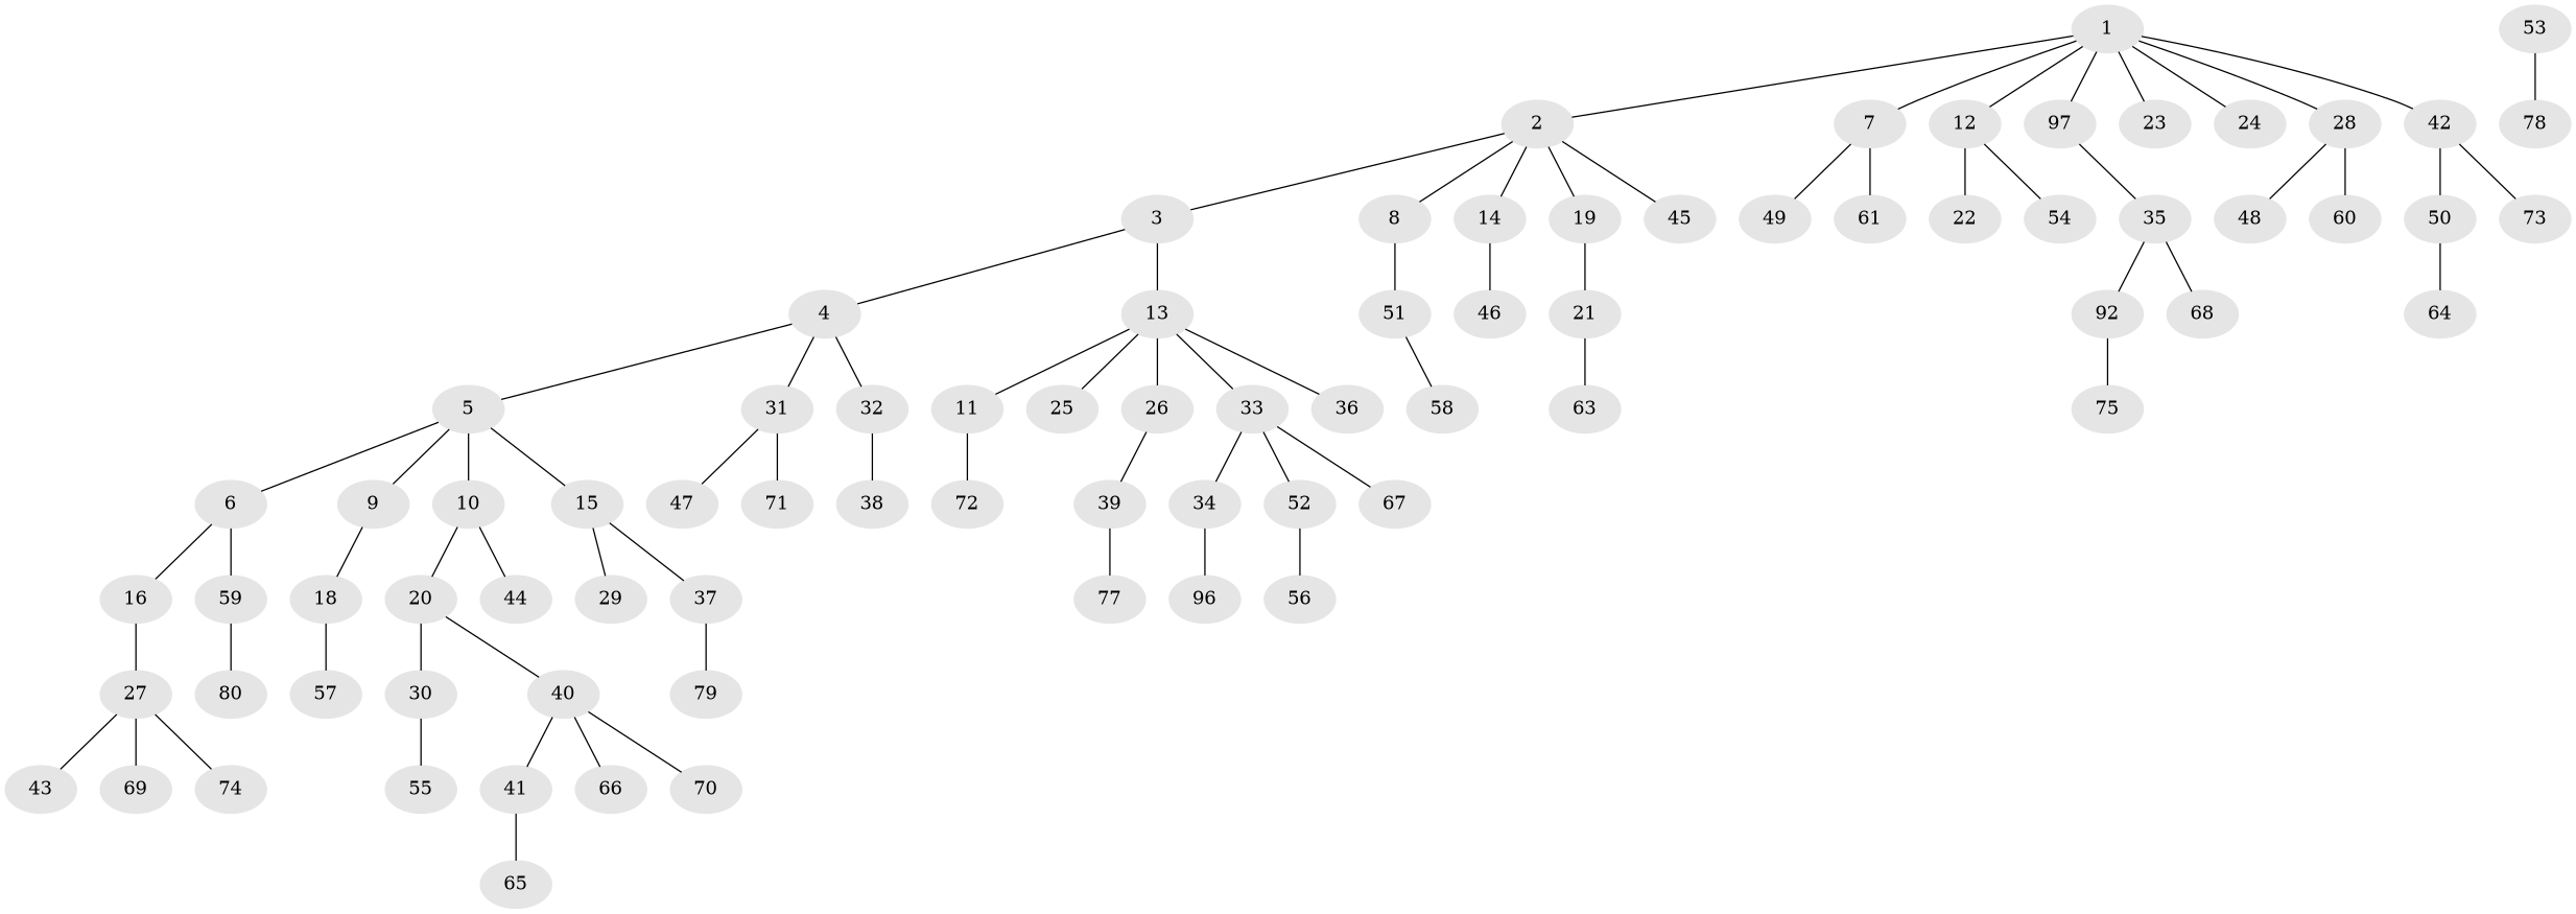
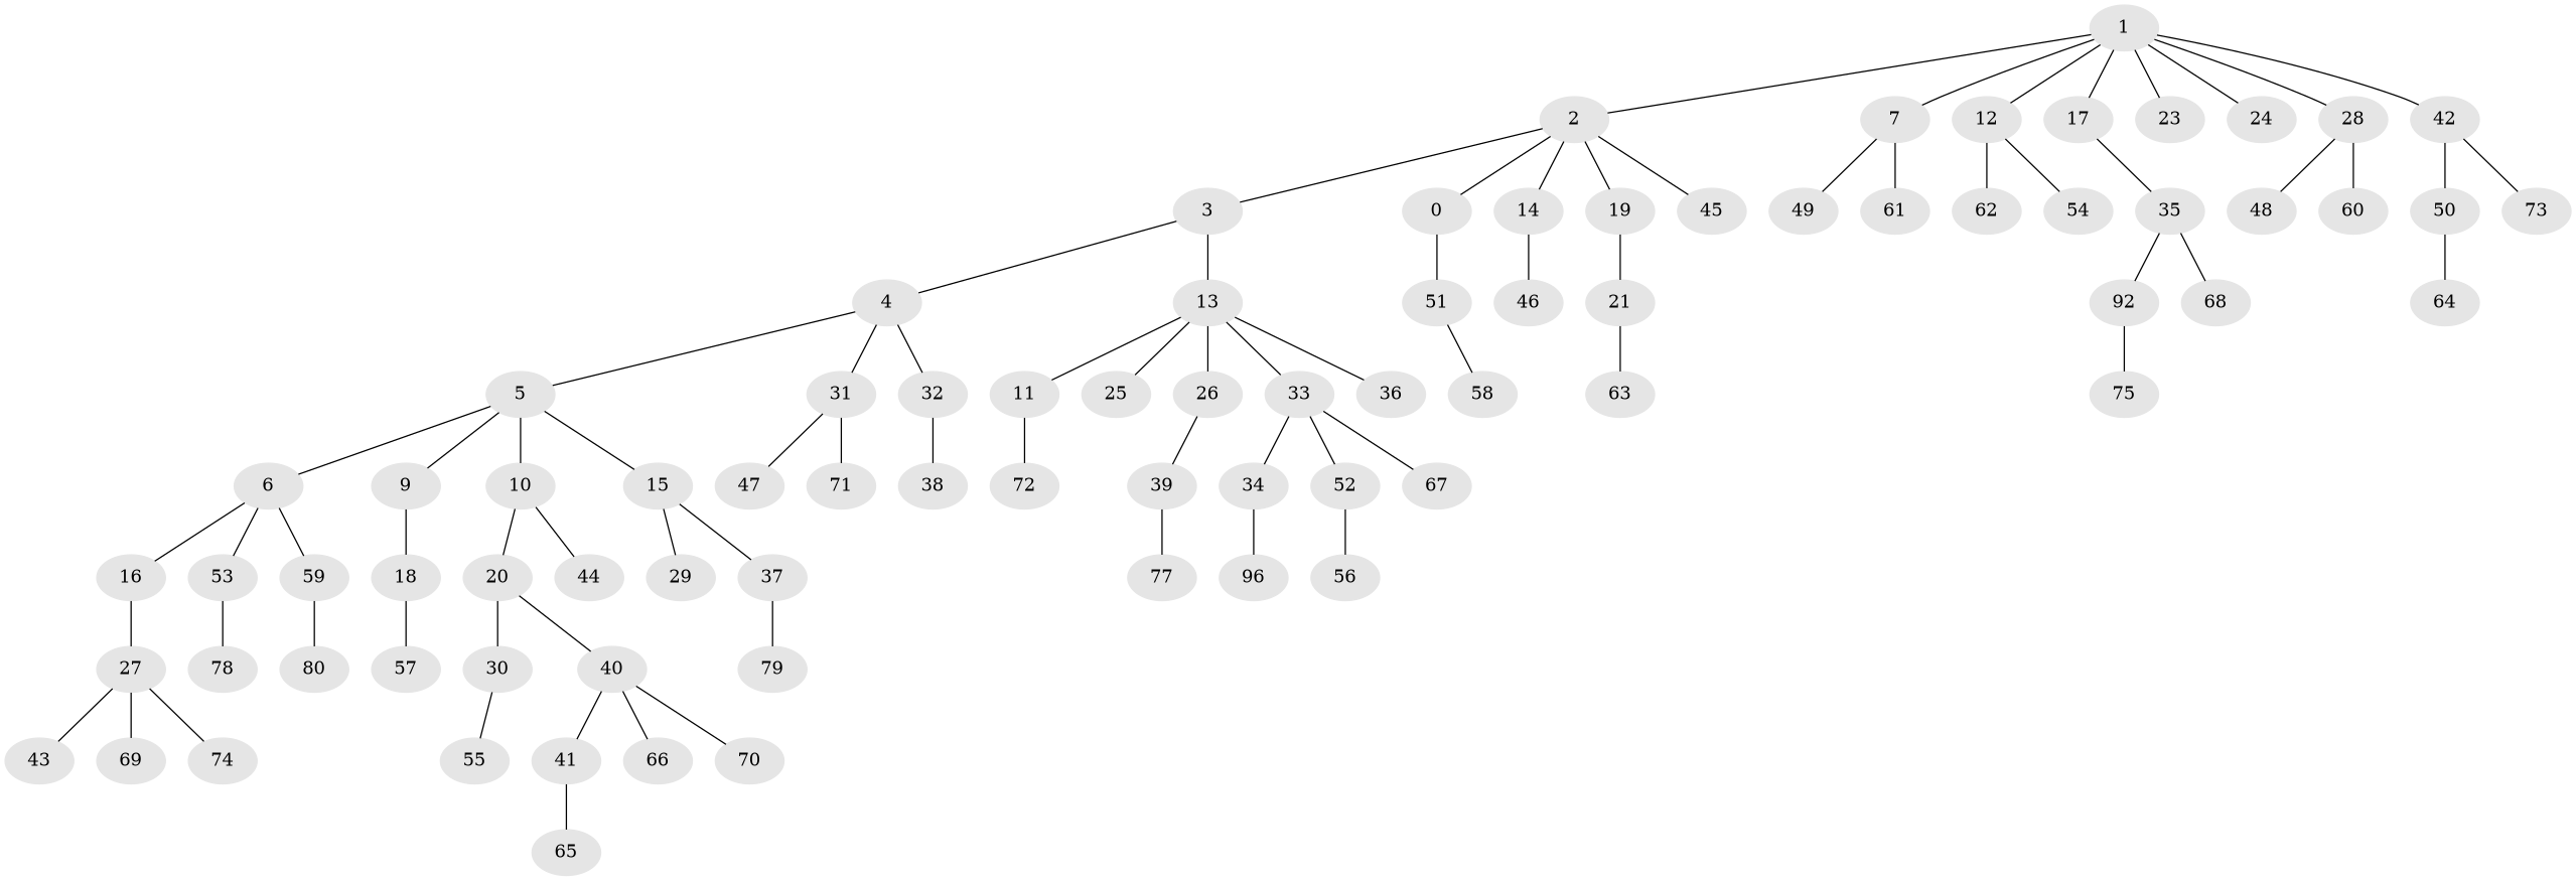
  graph {
    node [color=gray90 style=filled]
    1
    2
    7
    12
-   17 [label=97]
+   17
    23
    24
    28
    42
    3
-   8
+   8 [label=0]
    14
    19
    45
    49
    61
-   22
+   22 [label=62]
    54
    35
    48
    60
    50
    73
    4
    13
    51
    46
    21
    5
    31
    32
    11
    72
    25
    26
    33
    36
    6
    9
    10
    15
    47
    71
    38
    16
    53
    59
    18
    20
    44
    29
    37
    27
    78
    80
    58
    57
    30
    40
    39
    34
    52
    67
    79
    43
    69
    74
    n68 [label=92]
    68
    63
    55
    41
    66
    70
    77
    n76 [label=96]
    56
    75
    65
    64
    1 -- 2
    1 -- 7
    1 -- 12
    1 -- 17
    1 -- 23
    1 -- 24
    1 -- 28
    1 -- 42
    2 -- 3
    2 -- 8
    2 -- 14
    2 -- 19
    2 -- 45
    7 -- 49
    7 -- 61
    12 -- 22
    12 -- 54
    17 -- 35
    28 -- 48
    28 -- 60
    42 -- 50
    42 -- 73
    3 -- 4
    3 -- 13
    8 -- 51
    14 -- 46
    19 -- 21
    35 -- n68
    35 -- 68
    50 -- 64
    4 -- 5
    4 -- 31
    4 -- 32
    13 -- 11
    13 -- 25
    13 -- 26
    13 -- 33
    13 -- 36
    51 -- 58
    21 -- 63
    5 -- 6
    5 -- 9
    5 -- 10
    5 -- 15
    31 -- 47
    31 -- 71
    32 -- 38
    11 -- 72
    26 -- 39
    33 -- 34
    33 -- 52
    33 -- 67
    6 -- 16
+   6 -- 53
    6 -- 59
    9 -- 18
    10 -- 20
    10 -- 44
    15 -- 29
    15 -- 37
    16 -- 27
    53 -- 78
    59 -- 80
    18 -- 57
    20 -- 30
    20 -- 40
    37 -- 79
    27 -- 43
    27 -- 69
    27 -- 74
    30 -- 55
    40 -- 41
    40 -- 66
    40 -- 70
    39 -- 77
    34 -- n76
    52 -- 56
    n68 -- 75
    41 -- 65
  }
